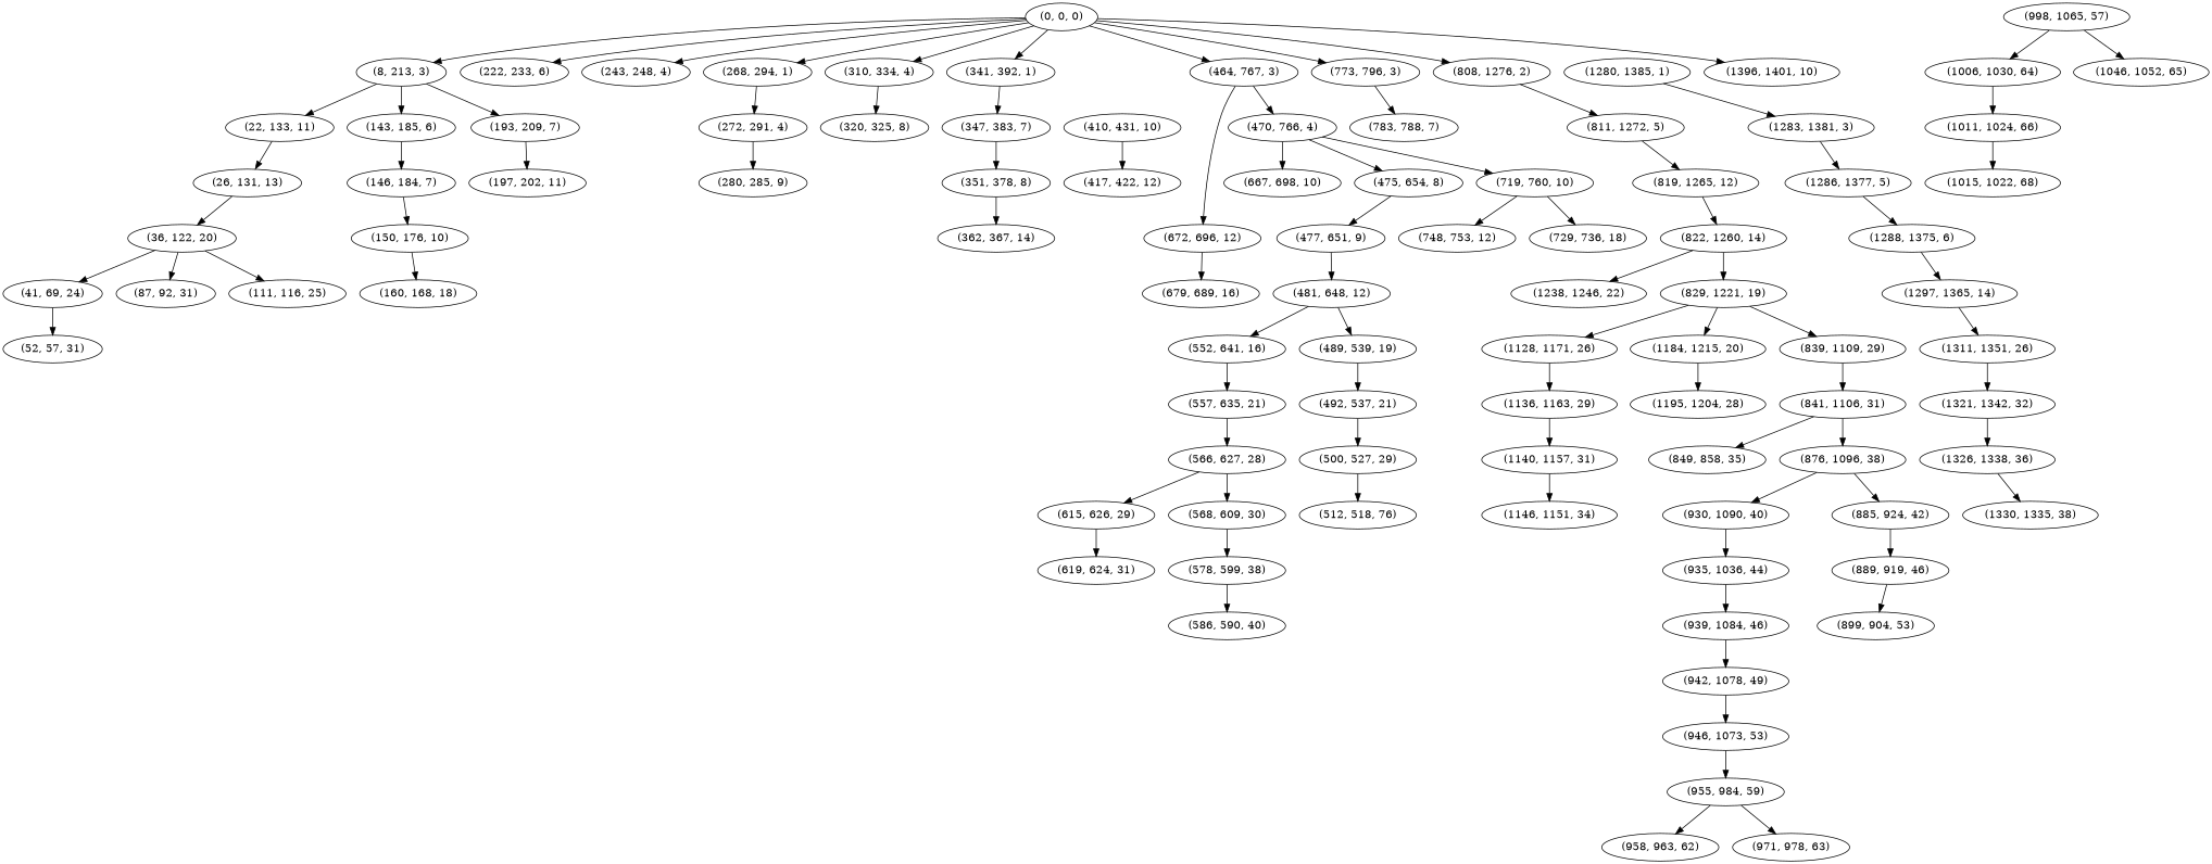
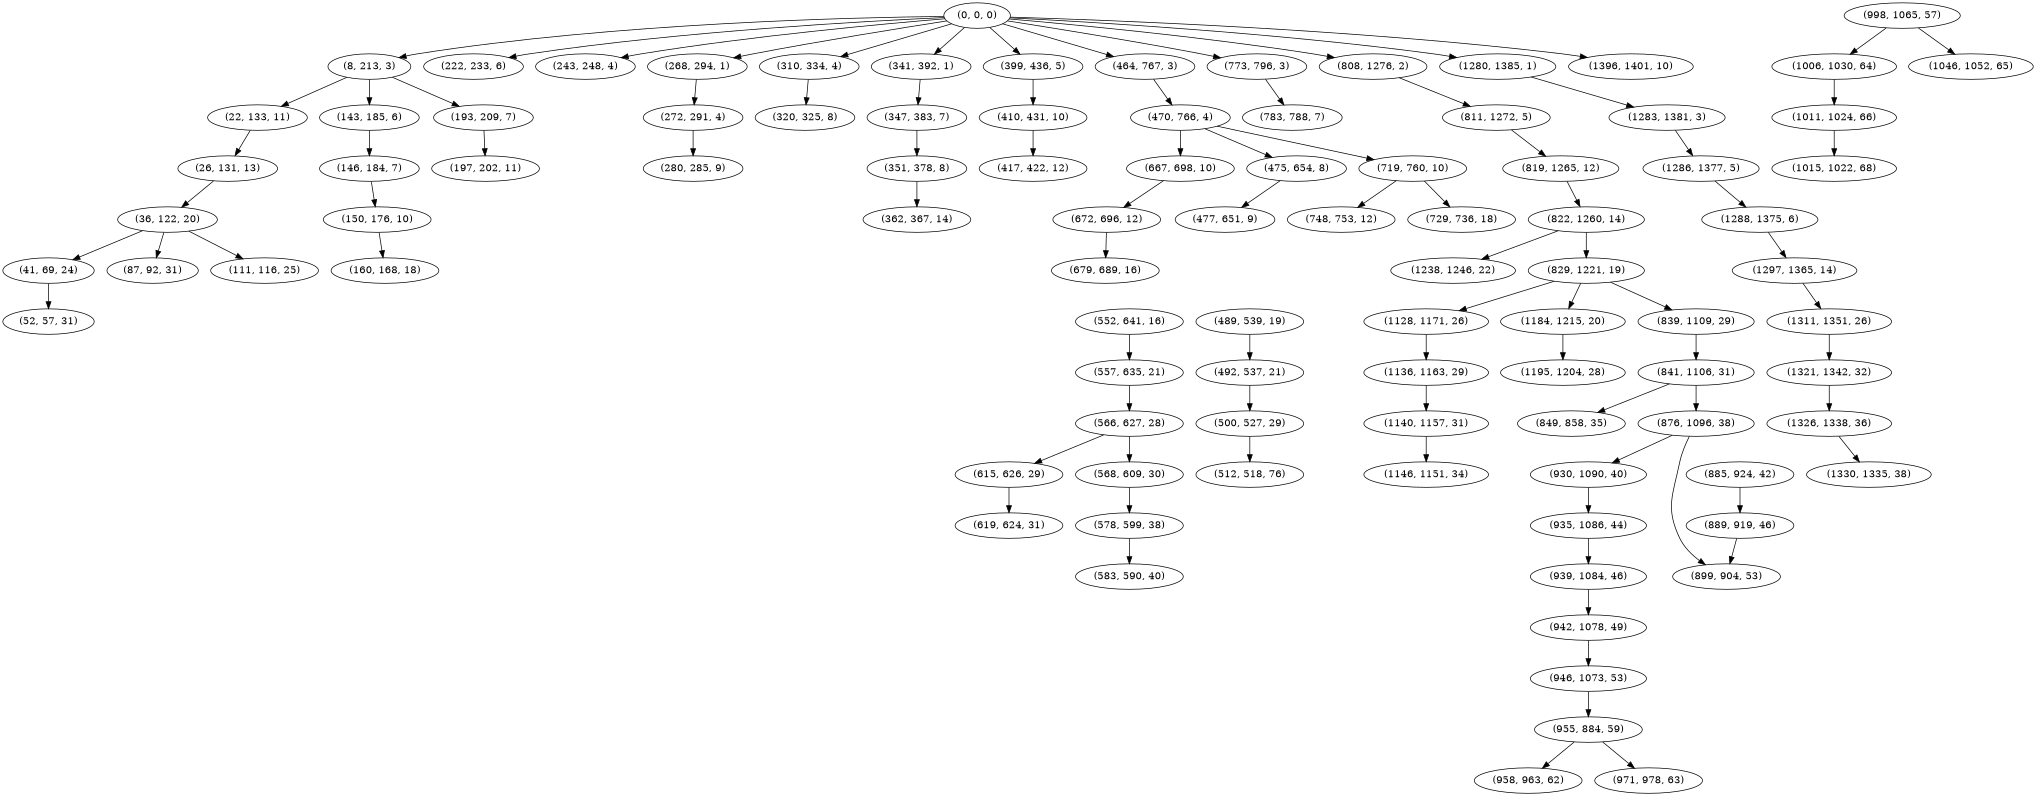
  digraph {
    "(0, 0, 0)"
    "(8, 213, 3)"
    "(222, 233, 6)"
    "(243, 248, 4)"
    "(268, 294, 1)"
    "(310, 334, 4)"
    "(341, 392, 1)"
+   "(399, 436, 5)"
    "(464, 767, 3)"
    "(773, 796, 3)"
    "(808, 1276, 2)"
    "(1280, 1385, 1)"
    "(1396, 1401, 10)"
    "(22, 133, 11)"
    "(143, 185, 6)"
    "(193, 209, 7)"
    "(272, 291, 4)"
    "(320, 325, 8)"
    "(347, 383, 7)"
    "(410, 431, 10)"
    "(470, 766, 4)"
    "(783, 788, 7)"
    "(811, 1272, 5)"
    "(1283, 1381, 3)"
    "(26, 131, 13)"
    "(146, 184, 7)"
    "(197, 202, 11)"
    "(36, 122, 20)"
    "(41, 69, 24)"
    "(87, 92, 31)"
    "(111, 116, 25)"
    "(52, 57, 31)"
    "(150, 176, 10)"
    "(160, 168, 18)"
    "(280, 285, 9)"
    "(351, 378, 8)"
    "(362, 367, 14)"
    "(417, 422, 12)"
    "(475, 654, 8)"
    "(667, 698, 10)"
    "(719, 760, 10)"
    "(477, 651, 9)"
    "(672, 696, 12)"
    "(729, 736, 18)"
    "(748, 753, 12)"
-   "(481, 648, 12)"
    "(489, 539, 19)"
    "(552, 641, 16)"
    "(492, 537, 21)"
    "(557, 635, 21)"
    "(500, 527, 29)"
    n52 [label="(512, 518, 76)"]
    "(566, 627, 28)"
    "(568, 609, 30)"
    "(615, 626, 29)"
    "(578, 599, 38)"
    "(619, 624, 31)"
-   "(583, 590, 40)" [label="(586, 590, 40)"]
+   "(583, 590, 40)"
    "(679, 689, 16)"
    "(819, 1265, 12)"
    "(822, 1260, 14)"
    "(829, 1221, 19)"
    "(1238, 1246, 22)"
    "(839, 1109, 29)"
    "(1128, 1171, 26)"
    "(1184, 1215, 20)"
    "(841, 1106, 31)"
    "(1136, 1163, 29)"
    "(1195, 1204, 28)"
    "(849, 858, 35)"
    "(876, 1096, 38)"
    "(885, 924, 42)"
    "(930, 1090, 40)"
    "(889, 919, 46)"
-   "(935, 1086, 44)" [label="(935, 1036, 44)"]
+   "(935, 1086, 44)"
    "(899, 904, 53)"
    "(939, 1084, 46)"
    "(942, 1078, 49)"
    "(946, 1073, 53)"
-   "(955, 984, 59)"
+   "(955, 984, 59)" [label="(955, 884, 59)"]
    "(958, 963, 62)"
    "(971, 978, 63)"
    "(998, 1065, 57)"
    "(1006, 1030, 64)"
    "(1046, 1052, 65)"
    "(1011, 1024, 66)"
    "(1015, 1022, 68)"
    "(1140, 1157, 31)"
    "(1146, 1151, 34)"
    "(1286, 1377, 5)"
    "(1288, 1375, 6)"
    "(1297, 1365, 14)"
    "(1311, 1351, 26)"
    "(1321, 1342, 32)"
    "(1326, 1338, 36)"
    "(1330, 1335, 38)"
    "(0, 0, 0)" -> "(8, 213, 3)"
    "(0, 0, 0)" -> "(222, 233, 6)"
    "(0, 0, 0)" -> "(243, 248, 4)"
    "(0, 0, 0)" -> "(268, 294, 1)"
    "(0, 0, 0)" -> "(310, 334, 4)"
    "(0, 0, 0)" -> "(341, 392, 1)"
+   "(0, 0, 0)" -> "(399, 436, 5)"
    "(0, 0, 0)" -> "(464, 767, 3)"
    "(0, 0, 0)" -> "(773, 796, 3)"
    "(0, 0, 0)" -> "(808, 1276, 2)"
+   "(0, 0, 0)" -> "(1280, 1385, 1)"
    "(0, 0, 0)" -> "(1396, 1401, 10)"
    "(8, 213, 3)" -> "(22, 133, 11)"
    "(8, 213, 3)" -> "(143, 185, 6)"
    "(8, 213, 3)" -> "(193, 209, 7)"
    "(268, 294, 1)" -> "(272, 291, 4)"
    "(310, 334, 4)" -> "(320, 325, 8)"
    "(341, 392, 1)" -> "(347, 383, 7)"
+   "(399, 436, 5)" -> "(410, 431, 10)"
    "(464, 767, 3)" -> "(470, 766, 4)"
    "(773, 796, 3)" -> "(783, 788, 7)"
    "(808, 1276, 2)" -> "(811, 1272, 5)"
    "(1280, 1385, 1)" -> "(1283, 1381, 3)"
    "(22, 133, 11)" -> "(26, 131, 13)"
    "(143, 185, 6)" -> "(146, 184, 7)"
    "(193, 209, 7)" -> "(197, 202, 11)"
    "(272, 291, 4)" -> "(280, 285, 9)"
    "(347, 383, 7)" -> "(351, 378, 8)"
    "(410, 431, 10)" -> "(417, 422, 12)"
    "(470, 766, 4)" -> "(475, 654, 8)"
    "(470, 766, 4)" -> "(667, 698, 10)"
    "(470, 766, 4)" -> "(719, 760, 10)"
    "(811, 1272, 5)" -> "(819, 1265, 12)"
    "(1283, 1381, 3)" -> "(1286, 1377, 5)"
    "(26, 131, 13)" -> "(36, 122, 20)"
    "(146, 184, 7)" -> "(150, 176, 10)"
    "(36, 122, 20)" -> "(41, 69, 24)"
    "(36, 122, 20)" -> "(87, 92, 31)"
    "(36, 122, 20)" -> "(111, 116, 25)"
    "(41, 69, 24)" -> "(52, 57, 31)"
    "(150, 176, 10)" -> "(160, 168, 18)"
    "(351, 378, 8)" -> "(362, 367, 14)"
    "(475, 654, 8)" -> "(477, 651, 9)"
-   "(464, 767, 3)" -> "(672, 696, 12)"
+   "(667, 698, 10)" -> "(672, 696, 12)"
    "(719, 760, 10)" -> "(729, 736, 18)"
    "(719, 760, 10)" -> "(748, 753, 12)"
-   "(477, 651, 9)" -> "(481, 648, 12)"
    "(672, 696, 12)" -> "(679, 689, 16)"
-   "(481, 648, 12)" -> "(489, 539, 19)"
-   "(481, 648, 12)" -> "(552, 641, 16)"
    "(489, 539, 19)" -> "(492, 537, 21)"
    "(552, 641, 16)" -> "(557, 635, 21)"
    "(492, 537, 21)" -> "(500, 527, 29)"
    "(557, 635, 21)" -> "(566, 627, 28)"
    "(500, 527, 29)" -> n52
    "(566, 627, 28)" -> "(568, 609, 30)"
    "(566, 627, 28)" -> "(615, 626, 29)"
    "(568, 609, 30)" -> "(578, 599, 38)"
    "(615, 626, 29)" -> "(619, 624, 31)"
    "(578, 599, 38)" -> "(583, 590, 40)"
    "(819, 1265, 12)" -> "(822, 1260, 14)"
    "(822, 1260, 14)" -> "(829, 1221, 19)"
    "(822, 1260, 14)" -> "(1238, 1246, 22)"
    "(829, 1221, 19)" -> "(839, 1109, 29)"
    "(829, 1221, 19)" -> "(1128, 1171, 26)"
    "(829, 1221, 19)" -> "(1184, 1215, 20)"
    "(839, 1109, 29)" -> "(841, 1106, 31)"
    "(1128, 1171, 26)" -> "(1136, 1163, 29)"
    "(1184, 1215, 20)" -> "(1195, 1204, 28)"
    "(841, 1106, 31)" -> "(849, 858, 35)"
    "(841, 1106, 31)" -> "(876, 1096, 38)"
    "(1136, 1163, 29)" -> "(1140, 1157, 31)"
-   "(876, 1096, 38)" -> "(885, 924, 42)"
+   "(876, 1096, 38)" -> "(899, 904, 53)"
    "(876, 1096, 38)" -> "(930, 1090, 40)"
    "(885, 924, 42)" -> "(889, 919, 46)"
    "(930, 1090, 40)" -> "(935, 1086, 44)"
    "(889, 919, 46)" -> "(899, 904, 53)"
    "(935, 1086, 44)" -> "(939, 1084, 46)"
    "(939, 1084, 46)" -> "(942, 1078, 49)"
    "(942, 1078, 49)" -> "(946, 1073, 53)"
    "(946, 1073, 53)" -> "(955, 984, 59)"
    "(955, 984, 59)" -> "(958, 963, 62)"
    "(955, 984, 59)" -> "(971, 978, 63)"
    "(998, 1065, 57)" -> "(1006, 1030, 64)"
    "(998, 1065, 57)" -> "(1046, 1052, 65)"
    "(1006, 1030, 64)" -> "(1011, 1024, 66)"
    "(1011, 1024, 66)" -> "(1015, 1022, 68)"
    "(1140, 1157, 31)" -> "(1146, 1151, 34)"
    "(1286, 1377, 5)" -> "(1288, 1375, 6)"
    "(1288, 1375, 6)" -> "(1297, 1365, 14)"
    "(1297, 1365, 14)" -> "(1311, 1351, 26)"
    "(1311, 1351, 26)" -> "(1321, 1342, 32)"
    "(1321, 1342, 32)" -> "(1326, 1338, 36)"
    "(1326, 1338, 36)" -> "(1330, 1335, 38)"
  }
